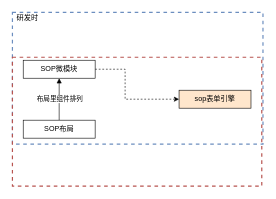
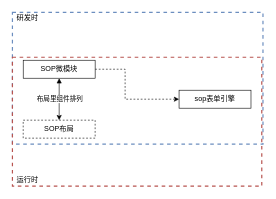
  <mxCell id="0" />
  <mxCell id="1" parent="0" />
  <mxCell id="2" value="" style="rounded=0;whiteSpace=wrap;html=1;dashed=1;strokeColor=#6c8ebf;fillColor=none;strokeWidth=2;" vertex="1" parent="1"><mxGeometry x="20" y="20" width="418" height="220" as="geometry" /></mxCell>
  <mxCell id="3" value="" style="rounded=0;whiteSpace=wrap;html=1;dashed=1;strokeColor=#b85450;strokeWidth=2;fillColor=none;" vertex="1" parent="1"><mxGeometry x="20" y="95" width="416" height="215" as="geometry" /></mxCell>
  <mxCell id="4" style="edgeStyle=orthogonalEdgeStyle;rounded=0;orthogonalLoop=1;jettySize=auto;html=1;entryX=0;entryY=0.5;entryDx=0;entryDy=0;dashed=1;" edge="1" parent="1" source="7" target="9"><mxGeometry relative="1" as="geometry"><Array as="points"><mxPoint x="208" y="115" /><mxPoint x="208" y="165" /></Array></mxGeometry></mxCell>
- <mxCell id="5" style="edgeStyle=orthogonalEdgeStyle;rounded=0;orthogonalLoop=1;jettySize=auto;html=1;startArrow=block;startFill=1;endArrow=none;" edge="1" parent="1" source="7" target="8"><mxGeometry relative="1" as="geometry" /></mxCell>
+ <mxCell id="5" style="edgeStyle=orthogonalEdgeStyle;rounded=0;orthogonalLoop=1;jettySize=auto;html=1;startArrow=block;startFill=1;" edge="1" parent="1" source="7" target="8"><mxGeometry relative="1" as="geometry" /></mxCell>
  <mxCell id="6" value="布局里组件排列" style="edgeLabel;html=1;align=center;verticalAlign=middle;resizable=0;points=[];" vertex="1" connectable="0" parent="5"><mxGeometry x="-0.033" relative="1" as="geometry"><mxPoint as="offset" /></mxGeometry></mxCell>
  <mxCell id="7" value="SOP微模块" style="rounded=0;whiteSpace=wrap;html=1;" vertex="1" parent="1"><mxGeometry x="38" y="100" width="120" height="30" as="geometry" /></mxCell>
- <mxCell id="8" value="SOP布局" style="rounded=0;whiteSpace=wrap;html=1;" vertex="1" parent="1"><mxGeometry x="38" y="200" width="120" height="30" as="geometry" /></mxCell>
- <mxCell id="9" value="sop表单引擎" style="rounded=0;whiteSpace=wrap;html=1;fillColor=#ffe6cc;" vertex="1" parent="1"><mxGeometry x="298" y="150" width="120" height="30" as="geometry" /></mxCell>
+ <mxCell id="8" value="SOP布局" style="rounded=0;whiteSpace=wrap;html=1;dashed=1;" vertex="1" parent="1"><mxGeometry x="38" y="200" width="120" height="30" as="geometry" /></mxCell>
+ <mxCell id="9" value="sop表单引擎" style="rounded=0;whiteSpace=wrap;html=1;" vertex="1" parent="1"><mxGeometry x="298" y="150" width="120" height="30" as="geometry" /></mxCell>
  <mxCell id="10" value="研发时" style="text;html=1;align=center;verticalAlign=middle;resizable=0;points=[];autosize=1;strokeColor=none;" vertex="1" parent="1"><mxGeometry x="20" y="20" width="50" height="20" as="geometry" /></mxCell>
+ <mxCell id="11" value="运行时" style="text;html=1;align=center;verticalAlign=middle;resizable=0;points=[];autosize=1;strokeColor=none;" vertex="1" parent="1"><mxGeometry x="20" y="290" width="50" height="20" as="geometry" /></mxCell>
